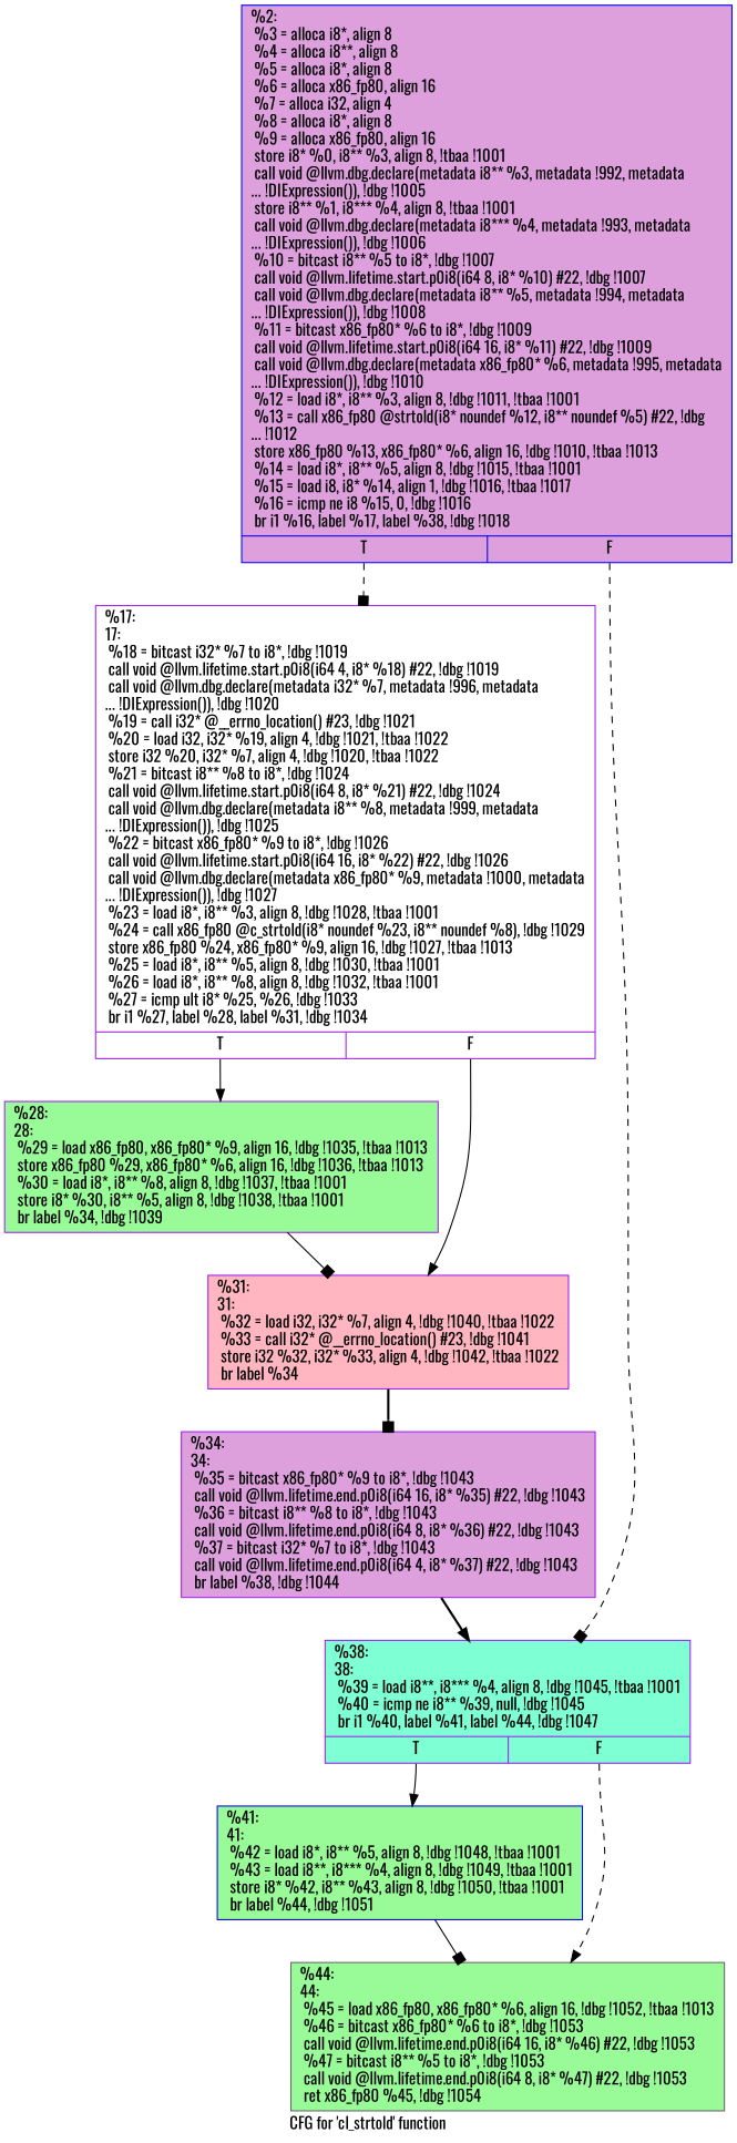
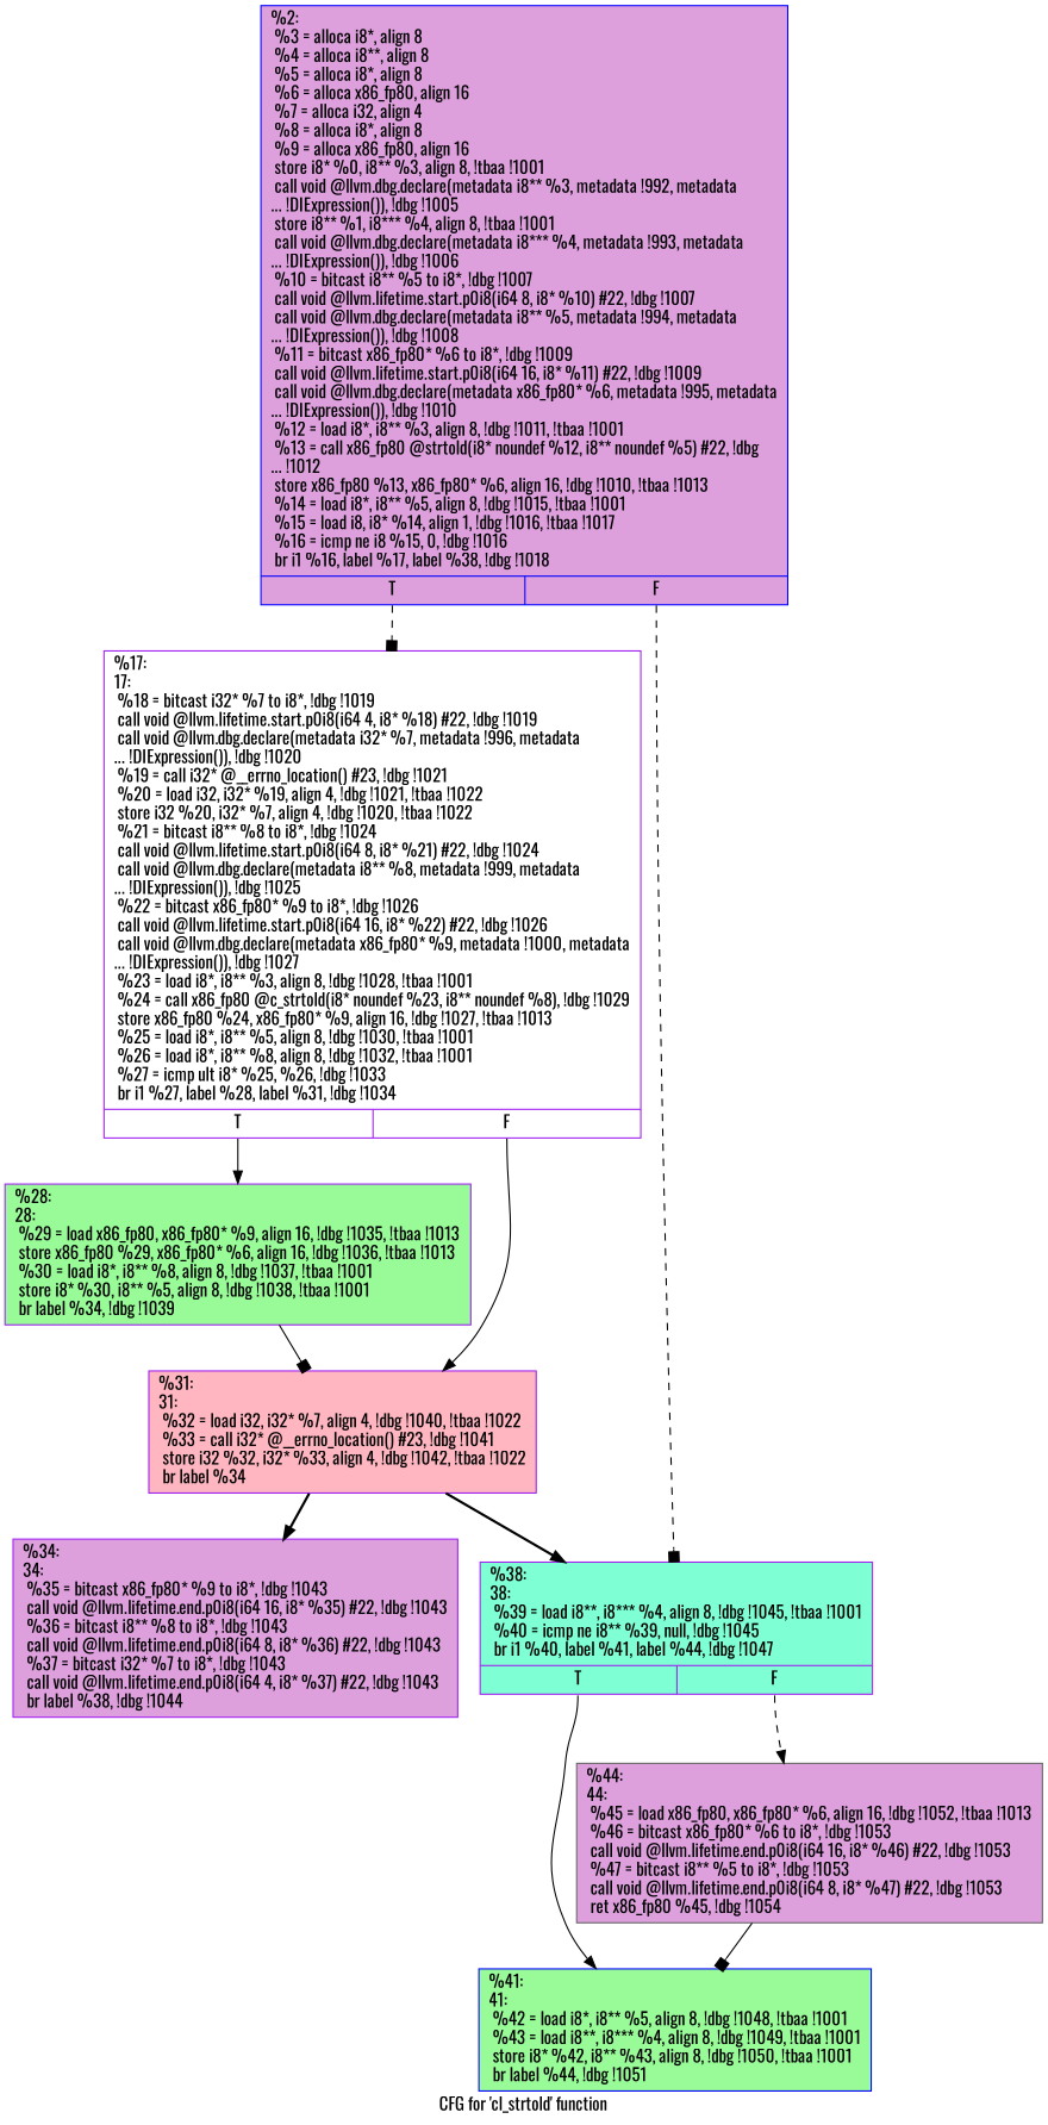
  digraph {
    fontname=Oswald
    label="CFG for 'cl_strtold' function"
    node [color=purple fillcolor=palegreen fontname=Oswald shape=record style=filled]
    edge [arrowhead=box fontname=Oswald style=solid]
    n1 [color=blue fillcolor=plum label="{%2:\l  %3 = alloca i8*, align 8\l  %4 = alloca i8**, align 8\l  %5 = alloca i8*, align 8\l  %6 = alloca x86_fp80, align 16\l  %7 = alloca i32, align 4\l  %8 = alloca i8*, align 8\l  %9 = alloca x86_fp80, align 16\l  store i8* %0, i8** %3, align 8, !tbaa !1001\l  call void @llvm.dbg.declare(metadata i8** %3, metadata !992, metadata\l... !DIExpression()), !dbg !1005\l  store i8** %1, i8*** %4, align 8, !tbaa !1001\l  call void @llvm.dbg.declare(metadata i8*** %4, metadata !993, metadata\l... !DIExpression()), !dbg !1006\l  %10 = bitcast i8** %5 to i8*, !dbg !1007\l  call void @llvm.lifetime.start.p0i8(i64 8, i8* %10) #22, !dbg !1007\l  call void @llvm.dbg.declare(metadata i8** %5, metadata !994, metadata\l... !DIExpression()), !dbg !1008\l  %11 = bitcast x86_fp80* %6 to i8*, !dbg !1009\l  call void @llvm.lifetime.start.p0i8(i64 16, i8* %11) #22, !dbg !1009\l  call void @llvm.dbg.declare(metadata x86_fp80* %6, metadata !995, metadata\l... !DIExpression()), !dbg !1010\l  %12 = load i8*, i8** %3, align 8, !dbg !1011, !tbaa !1001\l  %13 = call x86_fp80 @strtold(i8* noundef %12, i8** noundef %5) #22, !dbg\l... !1012\l  store x86_fp80 %13, x86_fp80* %6, align 16, !dbg !1010, !tbaa !1013\l  %14 = load i8*, i8** %5, align 8, !dbg !1015, !tbaa !1001\l  %15 = load i8, i8* %14, align 1, !dbg !1016, !tbaa !1017\l  %16 = icmp ne i8 %15, 0, !dbg !1016\l  br i1 %16, label %17, label %38, !dbg !1018\l|{<s0>T|<s1>F}}"]
    n2 [fillcolor=white label="{%17:\l17:                                               \l  %18 = bitcast i32* %7 to i8*, !dbg !1019\l  call void @llvm.lifetime.start.p0i8(i64 4, i8* %18) #22, !dbg !1019\l  call void @llvm.dbg.declare(metadata i32* %7, metadata !996, metadata\l... !DIExpression()), !dbg !1020\l  %19 = call i32* @__errno_location() #23, !dbg !1021\l  %20 = load i32, i32* %19, align 4, !dbg !1021, !tbaa !1022\l  store i32 %20, i32* %7, align 4, !dbg !1020, !tbaa !1022\l  %21 = bitcast i8** %8 to i8*, !dbg !1024\l  call void @llvm.lifetime.start.p0i8(i64 8, i8* %21) #22, !dbg !1024\l  call void @llvm.dbg.declare(metadata i8** %8, metadata !999, metadata\l... !DIExpression()), !dbg !1025\l  %22 = bitcast x86_fp80* %9 to i8*, !dbg !1026\l  call void @llvm.lifetime.start.p0i8(i64 16, i8* %22) #22, !dbg !1026\l  call void @llvm.dbg.declare(metadata x86_fp80* %9, metadata !1000, metadata\l... !DIExpression()), !dbg !1027\l  %23 = load i8*, i8** %3, align 8, !dbg !1028, !tbaa !1001\l  %24 = call x86_fp80 @c_strtold(i8* noundef %23, i8** noundef %8), !dbg !1029\l  store x86_fp80 %24, x86_fp80* %9, align 16, !dbg !1027, !tbaa !1013\l  %25 = load i8*, i8** %5, align 8, !dbg !1030, !tbaa !1001\l  %26 = load i8*, i8** %8, align 8, !dbg !1032, !tbaa !1001\l  %27 = icmp ult i8* %25, %26, !dbg !1033\l  br i1 %27, label %28, label %31, !dbg !1034\l|{<s0>T|<s1>F}}"]
    n3 [fillcolor=aquamarine label="{%38:\l38:                                               \l  %39 = load i8**, i8*** %4, align 8, !dbg !1045, !tbaa !1001\l  %40 = icmp ne i8** %39, null, !dbg !1045\l  br i1 %40, label %41, label %44, !dbg !1047\l|{<s0>T|<s1>F}}"]
    n4 [label="{%28:\l28:                                               \l  %29 = load x86_fp80, x86_fp80* %9, align 16, !dbg !1035, !tbaa !1013\l  store x86_fp80 %29, x86_fp80* %6, align 16, !dbg !1036, !tbaa !1013\l  %30 = load i8*, i8** %8, align 8, !dbg !1037, !tbaa !1001\l  store i8* %30, i8** %5, align 8, !dbg !1038, !tbaa !1001\l  br label %34, !dbg !1039\l}"]
    n5 [fillcolor=lightpink label="{%31:\l31:                                               \l  %32 = load i32, i32* %7, align 4, !dbg !1040, !tbaa !1022\l  %33 = call i32* @__errno_location() #23, !dbg !1041\l  store i32 %32, i32* %33, align 4, !dbg !1042, !tbaa !1022\l  br label %34\l}"]
    n6 [color=blue label="{%41:\l41:                                               \l  %42 = load i8*, i8** %5, align 8, !dbg !1048, !tbaa !1001\l  %43 = load i8**, i8*** %4, align 8, !dbg !1049, !tbaa !1001\l  store i8* %42, i8** %43, align 8, !dbg !1050, !tbaa !1001\l  br label %44, !dbg !1051\l}"]
-   n7 [color=gray40 label="{%44:\l44:                                               \l  %45 = load x86_fp80, x86_fp80* %6, align 16, !dbg !1052, !tbaa !1013\l  %46 = bitcast x86_fp80* %6 to i8*, !dbg !1053\l  call void @llvm.lifetime.end.p0i8(i64 16, i8* %46) #22, !dbg !1053\l  %47 = bitcast i8** %5 to i8*, !dbg !1053\l  call void @llvm.lifetime.end.p0i8(i64 8, i8* %47) #22, !dbg !1053\l  ret x86_fp80 %45, !dbg !1054\l}"]
+   n7 [color=gray40 fillcolor=plum label="{%44:\l44:                                               \l  %45 = load x86_fp80, x86_fp80* %6, align 16, !dbg !1052, !tbaa !1013\l  %46 = bitcast x86_fp80* %6 to i8*, !dbg !1053\l  call void @llvm.lifetime.end.p0i8(i64 16, i8* %46) #22, !dbg !1053\l  %47 = bitcast i8** %5 to i8*, !dbg !1053\l  call void @llvm.lifetime.end.p0i8(i64 8, i8* %47) #22, !dbg !1053\l  ret x86_fp80 %45, !dbg !1054\l}"]
    n8 [fillcolor=plum label="{%34:\l34:                                               \l  %35 = bitcast x86_fp80* %9 to i8*, !dbg !1043\l  call void @llvm.lifetime.end.p0i8(i64 16, i8* %35) #22, !dbg !1043\l  %36 = bitcast i8** %8 to i8*, !dbg !1043\l  call void @llvm.lifetime.end.p0i8(i64 8, i8* %36) #22, !dbg !1043\l  %37 = bitcast i32* %7 to i8*, !dbg !1043\l  call void @llvm.lifetime.end.p0i8(i64 4, i8* %37) #22, !dbg !1043\l  br label %38, !dbg !1044\l}"]
    n1 -> n2 [style=dashed tailport=s0]
    n1 -> n3 [style=dashed tailport=s1]
    n2 -> n4 [arrowhead=normal tailport=s0]
    n2 -> n5 [arrowhead=normal tailport=s1]
    n3 -> n6 [arrowhead=normal tailport=s0]
    n3 -> n7 [arrowhead=normal style=dashed tailport=s1]
    n4 -> n5
-   n5 -> n8 [style=bold]
-   n6 -> n7
-   n8 -> n3 [arrowhead=normal style=bold]
+   n5 -> n8 [arrowhead=normal style=bold]
+   n7 -> n6
+   n5 -> n3 [arrowhead=normal style=bold]
  }
